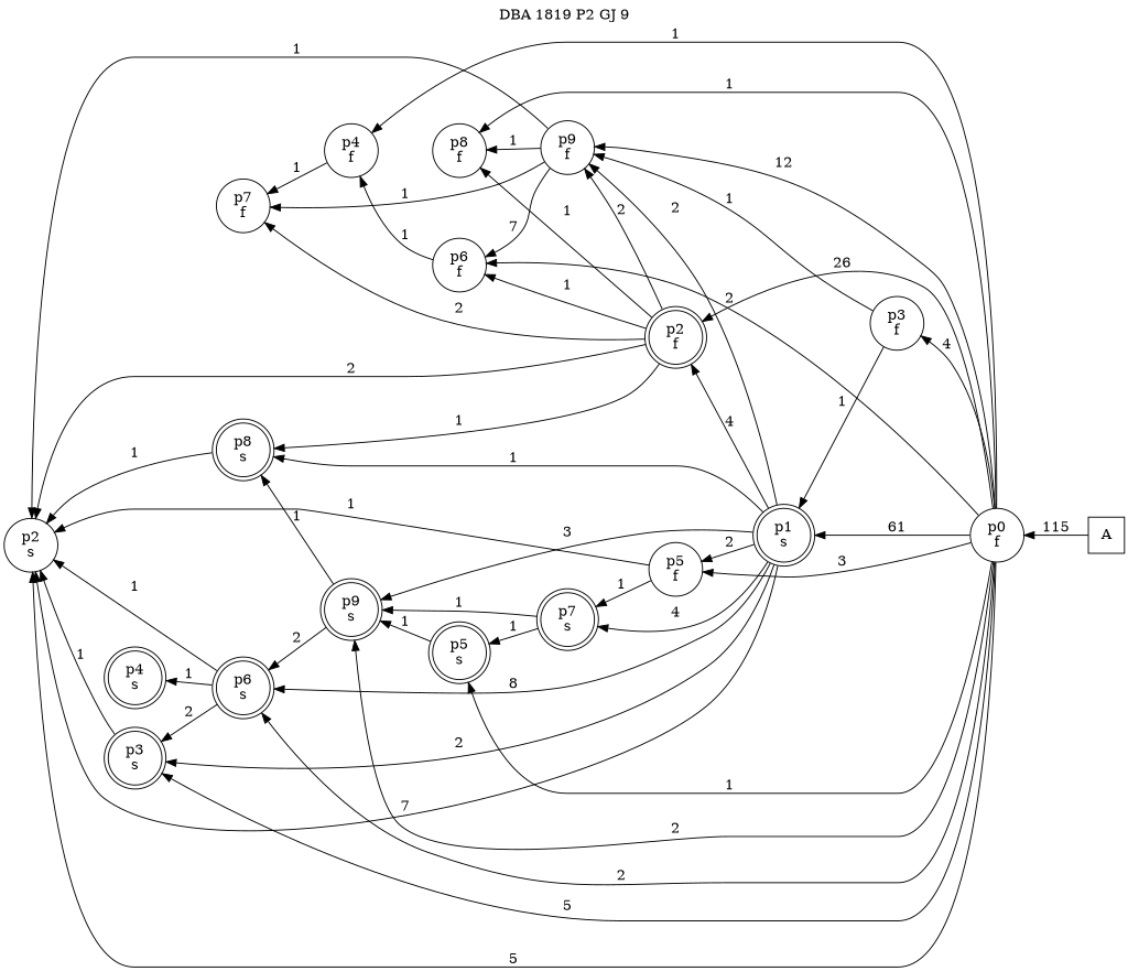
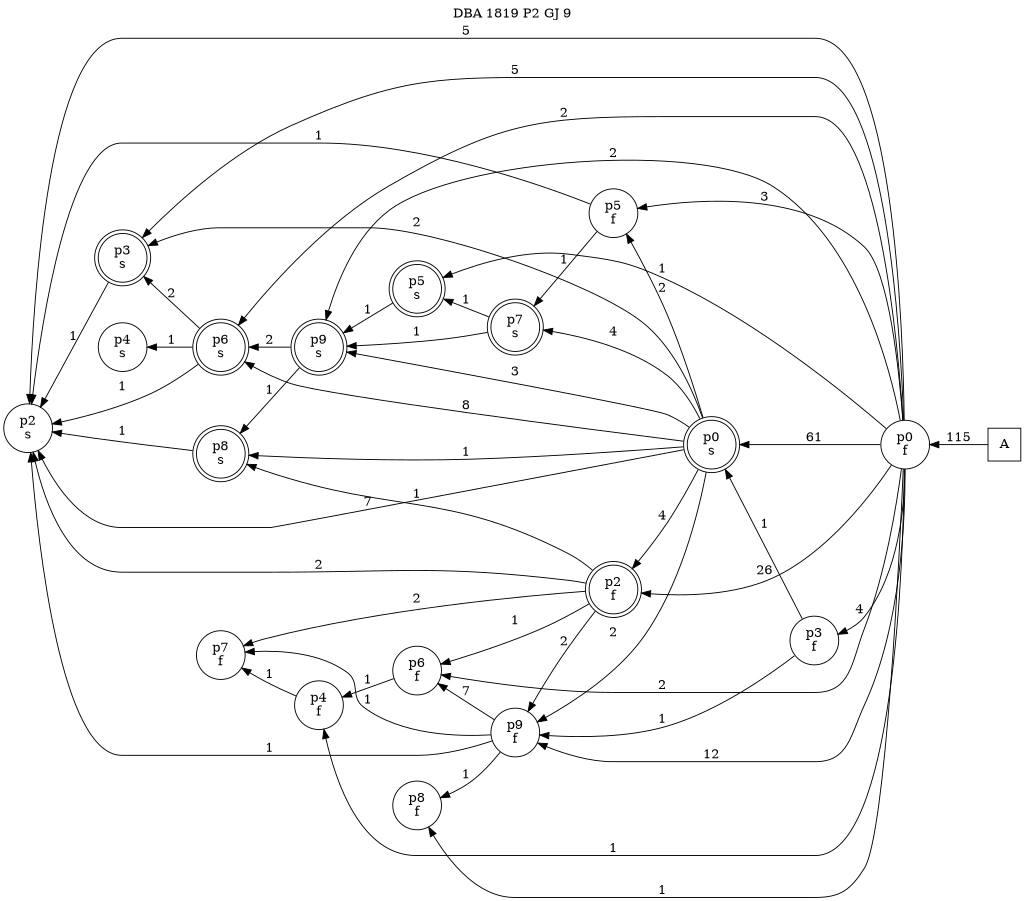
  digraph {
    label=" DBA 1819 P2 GJ 9 "
    labelloc=tl
    rankdir=RL
    node [shape=circle]
    n1 [label=A shape=square]
    n2 [label="p0\nf"]
    n3 [label="p5\nf"]
    n4 [label="p8\nf"]
    n5 [label="p3\nf"]
    n6 [label="p9\nf"]
    n7 [label="p2\nf" shape=doublecircle]
-   n8 [label="p1\ns" shape=doublecircle]
+   n8 [label="p0\ns" shape=doublecircle]
    n9 [label="p6\ns" shape=doublecircle]
    n10 [label="p9\ns" shape=doublecircle]
    n11 [label="p6\nf"]
    n12 [label="p4\nf"]
    n13 [label="p3\ns" shape=doublecircle]
    n14 [label="p2\ns"]
    n15 [label="p5\ns" shape=doublecircle]
    n16 [label="p7\ns" shape=doublecircle]
    n17 [label="p7\nf"]
    n18 [label="p8\ns" shape=doublecircle]
-   n19 [label="p4\ns" shape=doublecircle]
+   n19 [label="p4\ns"]
    n1 -> n2 [label=115]
    n2 -> n3 [label=3]
    n2 -> n4 [label=1]
    n2 -> n5 [label=4]
    n2 -> n6 [label=12]
    n2 -> n7 [label=26]
    n2 -> n8 [label=61]
    n2 -> n9 [label=2]
    n2 -> n10 [label=2]
    n2 -> n11 [label=2]
    n2 -> n12 [label=1]
    n2 -> n13 [label=5]
    n2 -> n14 [label=5]
    n2 -> n15 [label=1]
    n3 -> n14 [label=1]
    n3 -> n16 [label=1]
    n5 -> n6 [label=1]
    n5 -> n8 [label=1]
    n6 -> n4 [label=1]
    n6 -> n11 [label=7]
    n6 -> n14 [label=1]
    n6 -> n17 [label=1]
-   n7 -> n4 [label=1]
    n7 -> n6 [label=2]
    n7 -> n11 [label=1]
    n7 -> n14 [label=2]
    n7 -> n17 [label=2]
    n7 -> n18 [label=1]
    n8 -> n3 [label=2]
    n8 -> n6 [label=2]
    n8 -> n7 [label=4]
    n8 -> n9 [label=8]
    n8 -> n10 [label=3]
    n8 -> n13 [label=2]
    n8 -> n14 [label=7]
    n8 -> n16 [label=4]
    n8 -> n18 [label=1]
    n9 -> n13 [label=2]
    n9 -> n14 [label=1]
    n9 -> n19 [label=1]
    n10 -> n9 [label=2]
    n10 -> n18 [label=1]
    n11 -> n12 [label=1]
    n12 -> n17 [label=1]
    n13 -> n14 [label=1]
    n15 -> n10 [label=1]
    n16 -> n10 [label=1]
    n16 -> n15 [label=1]
    n18 -> n14 [label=1]
  }
